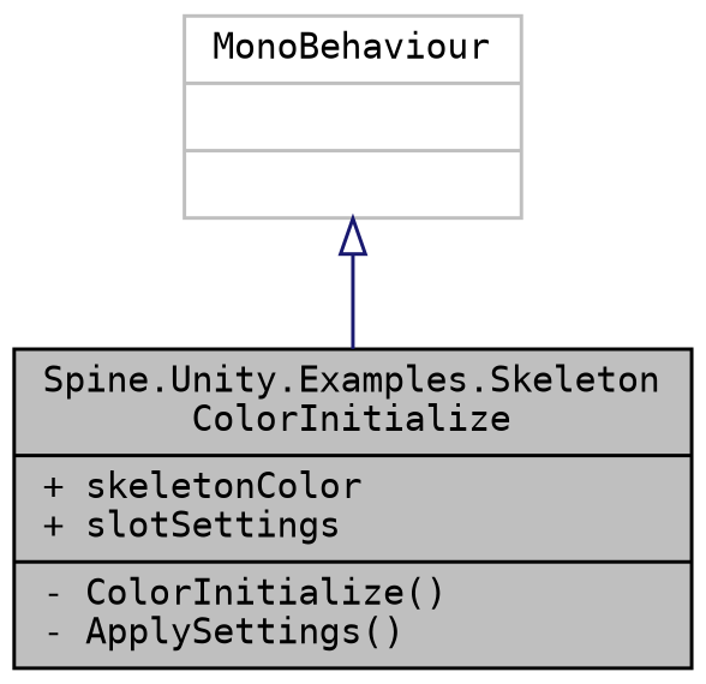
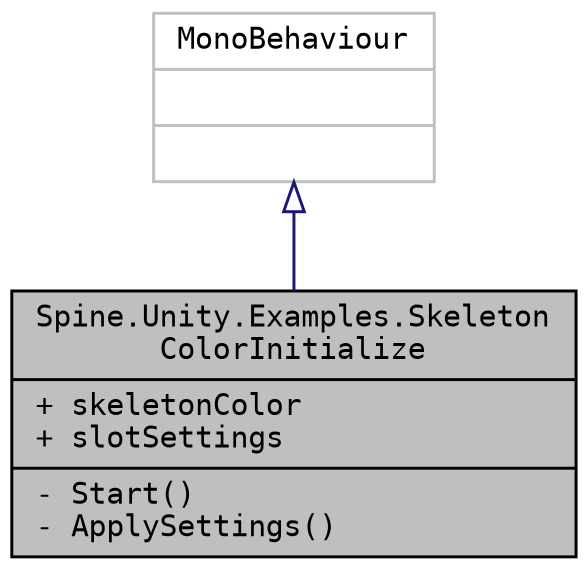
  digraph {
    fontname="DejaVu Sans Mono"
    node [fontname="DejaVu Sans Mono" fontsize=10 shape=record style=filled]
-   n1 [color=black fillcolor=grey75 fontcolor=black height=0.2 label="{Spine.Unity.Examples.Skeleton\lColorInitialize\n|+ skeletonColor\l+ slotSettings\l|- ColorInitialize()\l- ApplySettings()\l}" width=0.4]
+   n1 [color=black fillcolor=grey75 fontcolor=black height=0.2 label="{Spine.Unity.Examples.Skeleton\lColorInitialize\n|+ skeletonColor\l+ slotSettings\l|- Start()\l- ApplySettings()\l}" width=0.4]
    n2 [color=grey75 fillcolor=white height=0.2 label="{MonoBehaviour\n||}" width=0.4]
    n2 -> n1 [arrowtail=onormal color=midnightblue dir=back fontname="DejaVu Sans Mono" fontsize=10 labelfontname=Helvetica labelfontsize=10 style=solid]
  }
